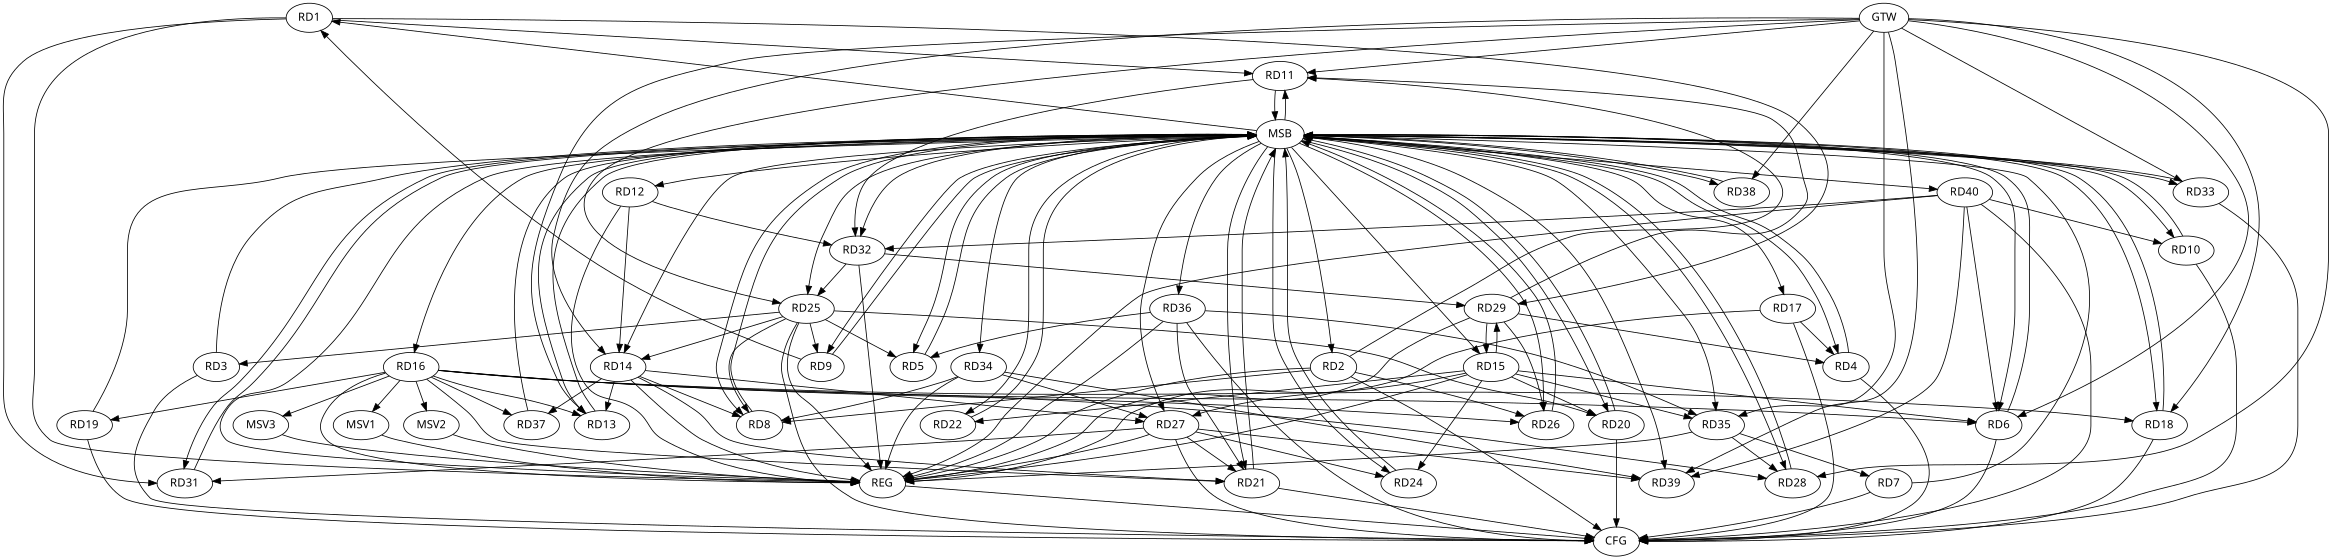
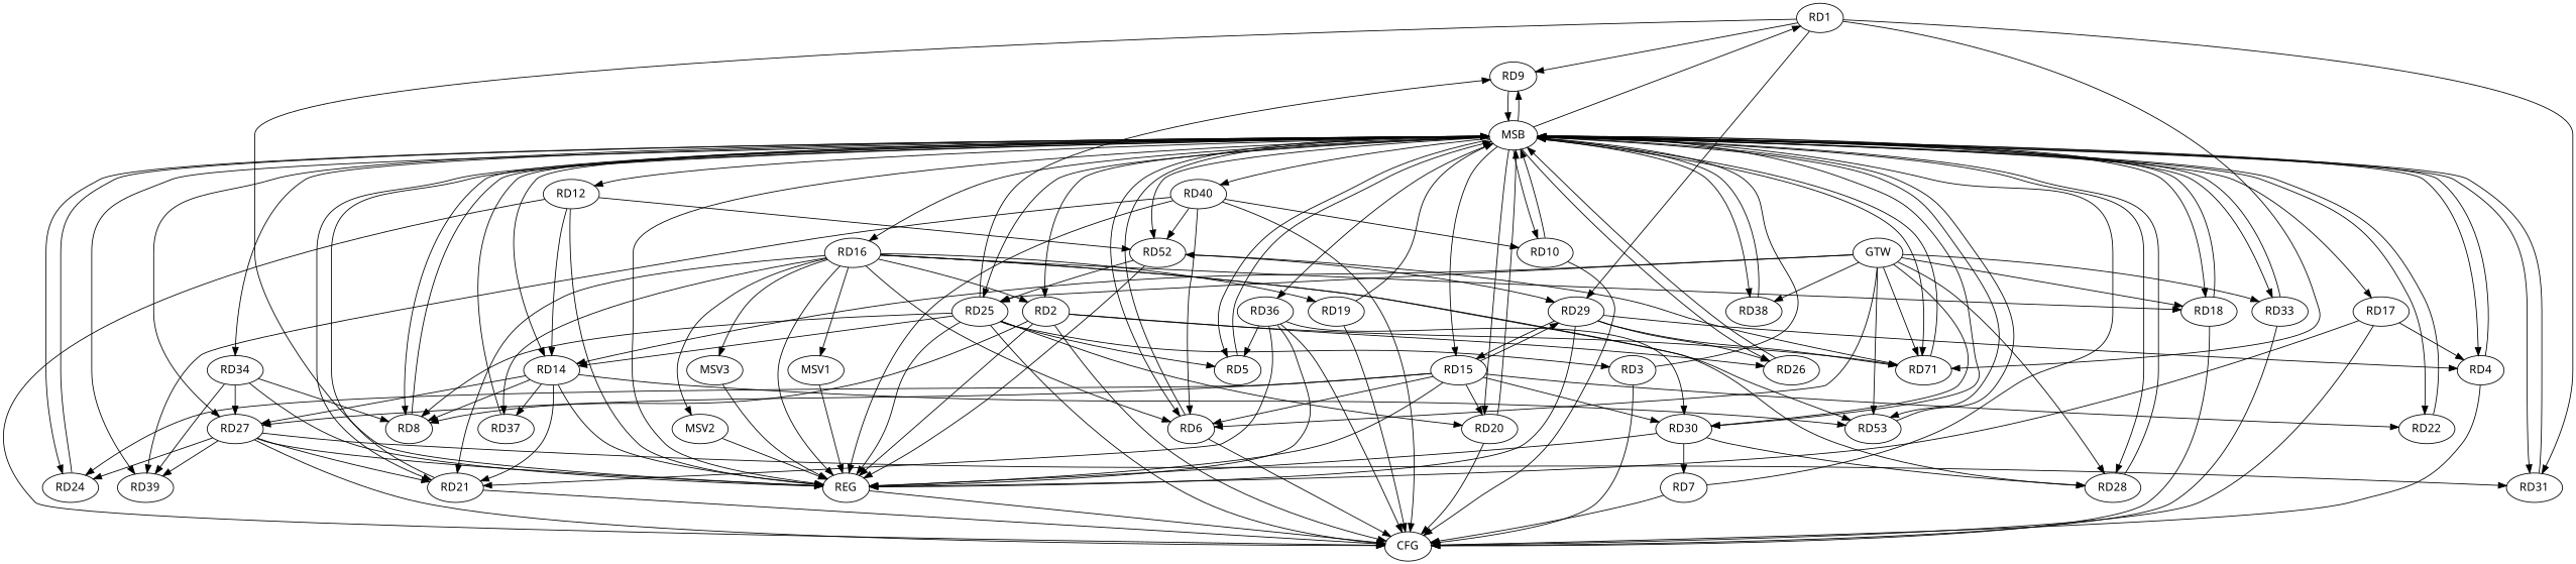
  strict digraph {
    fontname="Noto Sans"
    node [fontname="Noto Sans"]
    edge [fontname="Noto Sans"]
    n1 [label=RD1]
    n2 [label=RD9]
-   n3 [label=RD11]
+   n3 [label=RD71]
    n4 [label=RD29]
    n5 [label=RD31]
    n6 [label=REG]
    n7 [label=MSB]
-   n8 [label=RD32]
+   n8 [label=RD52]
    n9 [label=RD26]
    n10 [label=RD4]
    n11 [label=RD15]
    n12 [label=CFG]
    n13 [label=RD2]
    n14 [label=RD8]
    n15 [label=RD3]
    n16 [label=RD5]
    n17 [label=RD6]
    n18 [label=RD10]
    n19 [label=RD12]
    n20 [label=RD14]
-   n21 [label=RD13]
+   n21 [label=RD53]
    n22 [label=RD21]
    n23 [label=RD27]
    n24 [label=RD20]
    n25 [label=RD22]
    n26 [label=RD24]
    n27 [label=RD34]
-   n28 [label=RD35]
+   n28 [label=RD30]
    n29 [label=RD16]
    n30 [label=RD18]
    n31 [label=RD28]
    n32 [label=RD17]
    n33 [label=RD25]
    n34 [label=RD39]
    n35 [label=RD33]
    n36 [label=RD36]
    n37 [label=RD38]
    n38 [label=RD40]
    n39 [label=RD7]
    n40 [label=RD37]
    n41 [label=RD19]
    n42 [label=MSV1]
    n43 [label=MSV2]
    n44 [label=MSV3]
    n45 [label=GTW]
-   n2 -> n1
+   n1 -> n2
    n1 -> n3
    n1 -> n4
    n1 -> n5
    n1 -> n6
    n2 -> n7
    n3 -> n7
    n3 -> n8
    n4 -> n3
    n4 -> n6
    n4 -> n9
    n4 -> n10
    n4 -> n11
    n5 -> n7
    n6 -> n12
    n7 -> n1
    n7 -> n2
    n7 -> n3
    n7 -> n5
    n7 -> n6
    n7 -> n8
    n7 -> n9
    n7 -> n10
    n7 -> n11
    n7 -> n13
    n7 -> n14
    n7 -> n16
    n7 -> n17
    n7 -> n18
    n7 -> n19
    n7 -> n20
    n7 -> n21
    n7 -> n22
    n7 -> n23
    n7 -> n24
    n7 -> n25
    n7 -> n26
    n7 -> n27
    n7 -> n28
    n7 -> n29
    n7 -> n30
    n7 -> n31
    n7 -> n32
    n7 -> n33
    n7 -> n34
    n7 -> n35
    n7 -> n36
    n7 -> n37
    n7 -> n38
    n8 -> n4
    n8 -> n6
    n8 -> n33
    n9 -> n7
    n10 -> n7
    n10 -> n12
    n11 -> n4
    n11 -> n6
    n11 -> n17
    n11 -> n23
    n11 -> n24
    n11 -> n25
    n11 -> n26
    n11 -> n28
    n13 -> n3
    n13 -> n6
    n13 -> n9
    n13 -> n12
    n13 -> n14
    n14 -> n7
    n15 -> n7
    n15 -> n12
    n16 -> n7
    n17 -> n7
    n17 -> n12
    n18 -> n7
    n18 -> n12
    n19 -> n6
    n19 -> n8
+   n19 -> n12
    n19 -> n20
    n20 -> n6
    n20 -> n14
    n20 -> n21
    n20 -> n22
    n20 -> n23
    n20 -> n40
    n21 -> n7
    n22 -> n7
    n22 -> n12
    n23 -> n5
    n23 -> n6
    n23 -> n12
    n23 -> n22
    n23 -> n26
    n23 -> n34
    n24 -> n7
    n24 -> n12
    n25 -> n7
    n26 -> n7
    n27 -> n6
    n27 -> n14
    n27 -> n23
    n27 -> n34
    n28 -> n6
    n28 -> n31
    n28 -> n39
    n29 -> n6
-   n29 -> n9
+   n29 -> n13
    n29 -> n17
    n29 -> n21
    n29 -> n22
    n29 -> n30
    n29 -> n31
    n29 -> n40
    n29 -> n41
    n29 -> n42
    n29 -> n43
    n29 -> n44
    n30 -> n7
    n30 -> n12
    n31 -> n7
    n32 -> n6
    n32 -> n10
    n32 -> n12
    n33 -> n2
    n33 -> n6
    n33 -> n12
    n33 -> n14
    n33 -> n15
    n33 -> n16
    n33 -> n20
    n33 -> n24
    n35 -> n7
    n35 -> n12
    n36 -> n6
    n36 -> n12
    n36 -> n16
    n36 -> n22
    n36 -> n28
    n37 -> n7
    n38 -> n6
    n38 -> n8
    n38 -> n12
    n38 -> n17
    n38 -> n18
    n38 -> n34
    n39 -> n7
    n39 -> n12
    n40 -> n7
    n41 -> n7
    n41 -> n12
    n42 -> n6
    n43 -> n6
    n44 -> n6
    n45 -> n3
    n45 -> n17
    n45 -> n20
    n45 -> n21
    n45 -> n28
    n45 -> n30
    n45 -> n31
    n45 -> n33
-   n45 -> n34
    n45 -> n35
    n45 -> n37
  }
